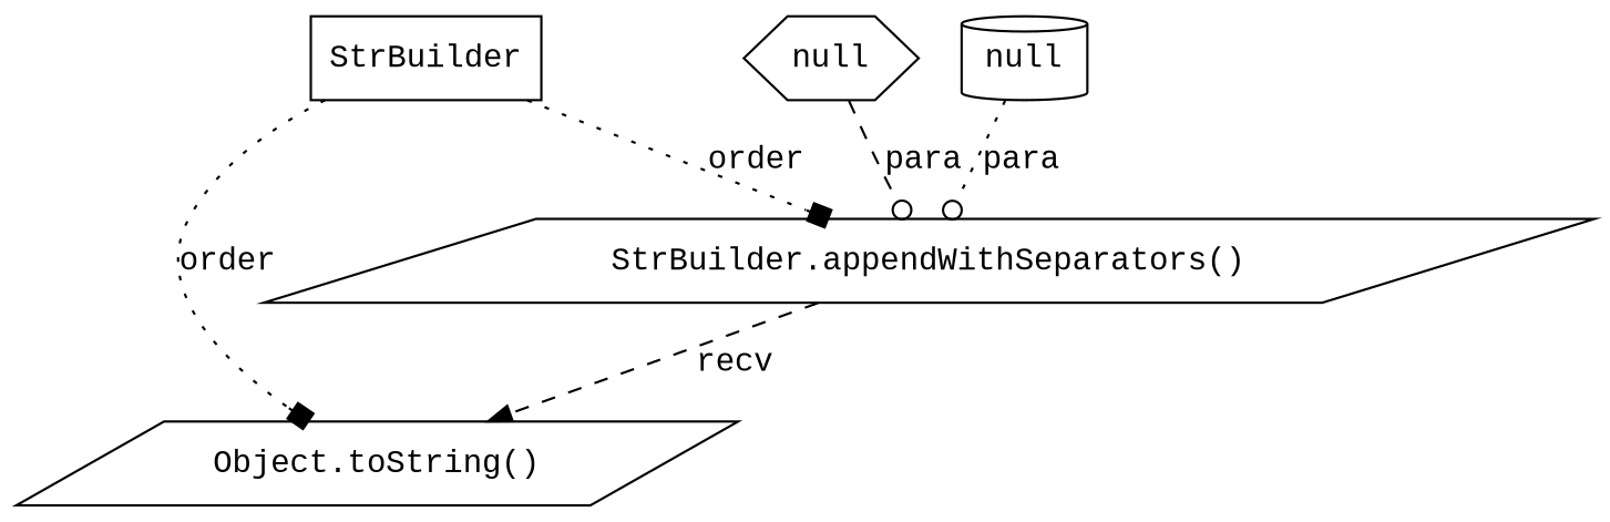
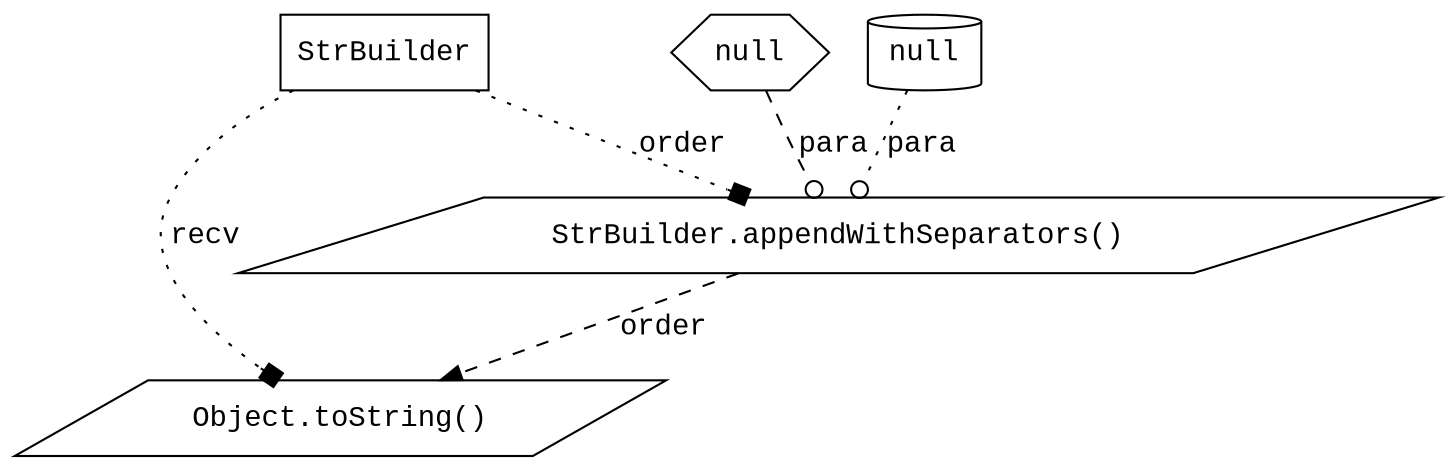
  digraph {
    fontname="Liberation Mono"
    node [fontname="Liberation Mono" shape=parallelogram]
    edge [arrowhead=box fontname="Liberation Mono" style=dotted]
    n1 [label="Object.toString()"]
    n2 [label="StrBuilder.appendWithSeparators()"]
    n3 [label=StrBuilder shape=box]
    n4 [label=null shape=hexagon]
    n5 [label=null shape=cylinder]
-   n2 -> n1 [arrowhead=normal label=recv style=dashed]
-   n3 -> n1 [label=order]
+   n2 -> n1 [arrowhead=normal label=order style=dashed]
+   n3 -> n1 [label=recv]
    n3 -> n2 [label=order]
    n4 -> n2 [arrowhead=odot label=para style=dashed]
    n5 -> n2 [arrowhead=odot label=para]
  }
